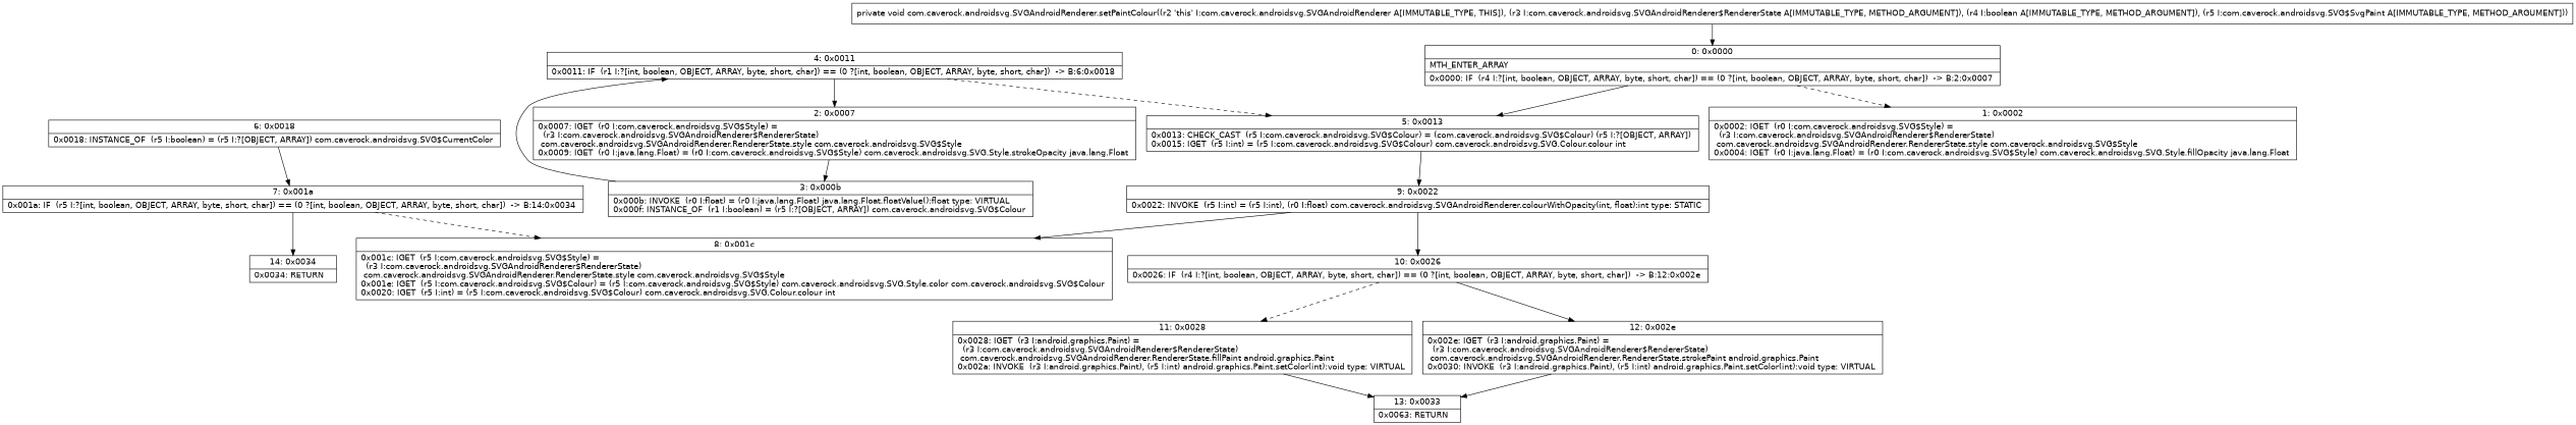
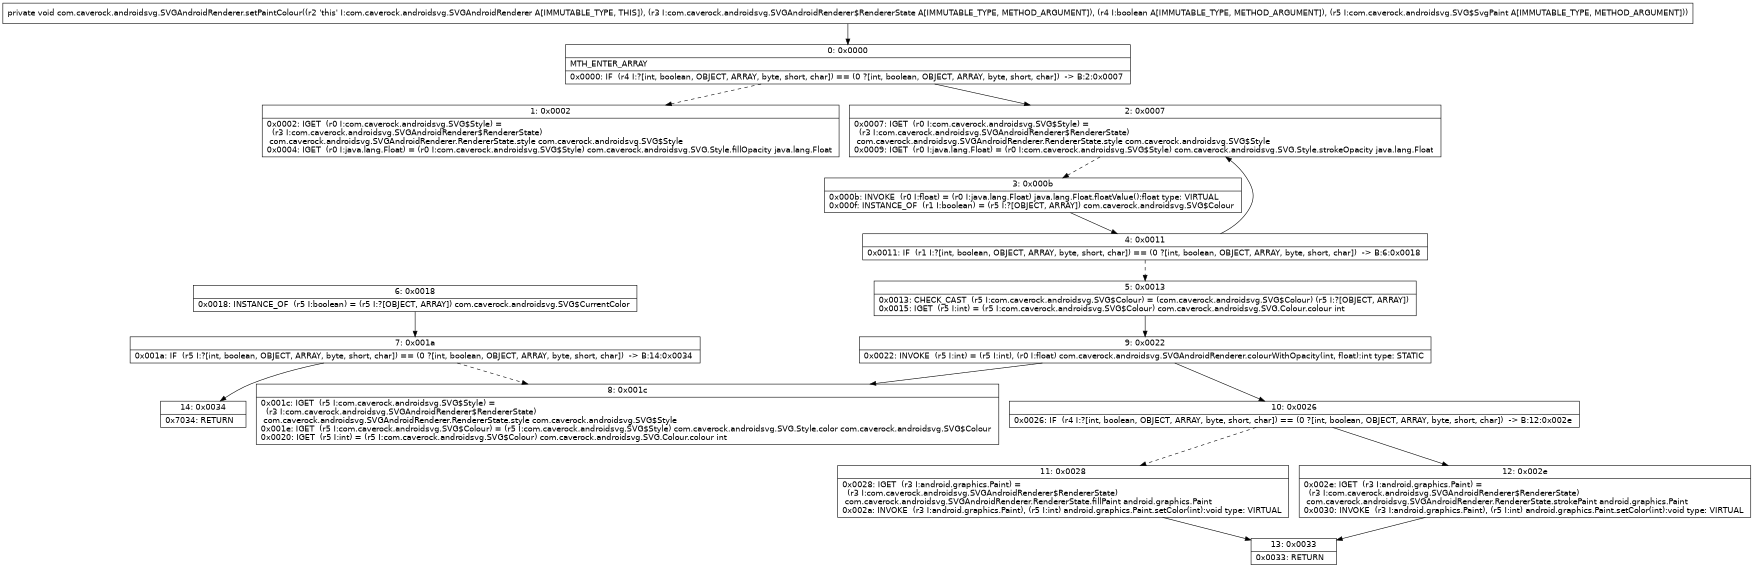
  digraph {
    fontname="DejaVu Sans"
    node [fontname="DejaVu Sans" shape=record]
    edge [fontname="DejaVu Sans"]
    n1 [label="{0\:\ 0x0000|MTH_ENTER_ARRAY\l|0x0000: IF  (r4 I:?[int, boolean, OBJECT, ARRAY, byte, short, char]) == (0 ?[int, boolean, OBJECT, ARRAY, byte, short, char])  \-\> B:2:0x0007 \l}"]
    n2 [label="{1\:\ 0x0002|0x0002: IGET  (r0 I:com.caverock.androidsvg.SVG$Style) = \l  (r3 I:com.caverock.androidsvg.SVGAndroidRenderer$RendererState)\l com.caverock.androidsvg.SVGAndroidRenderer.RendererState.style com.caverock.androidsvg.SVG$Style \l0x0004: IGET  (r0 I:java.lang.Float) = (r0 I:com.caverock.androidsvg.SVG$Style) com.caverock.androidsvg.SVG.Style.fillOpacity java.lang.Float \l}"]
    n3 [label="{2\:\ 0x0007|0x0007: IGET  (r0 I:com.caverock.androidsvg.SVG$Style) = \l  (r3 I:com.caverock.androidsvg.SVGAndroidRenderer$RendererState)\l com.caverock.androidsvg.SVGAndroidRenderer.RendererState.style com.caverock.androidsvg.SVG$Style \l0x0009: IGET  (r0 I:java.lang.Float) = (r0 I:com.caverock.androidsvg.SVG$Style) com.caverock.androidsvg.SVG.Style.strokeOpacity java.lang.Float \l}"]
    n4 [label="{3\:\ 0x000b|0x000b: INVOKE  (r0 I:float) = (r0 I:java.lang.Float) java.lang.Float.floatValue():float type: VIRTUAL \l0x000f: INSTANCE_OF  (r1 I:boolean) = (r5 I:?[OBJECT, ARRAY]) com.caverock.androidsvg.SVG$Colour \l}"]
    n5 [label="{4\:\ 0x0011|0x0011: IF  (r1 I:?[int, boolean, OBJECT, ARRAY, byte, short, char]) == (0 ?[int, boolean, OBJECT, ARRAY, byte, short, char])  \-\> B:6:0x0018 \l}"]
    n6 [label="{5\:\ 0x0013|0x0013: CHECK_CAST  (r5 I:com.caverock.androidsvg.SVG$Colour) = (com.caverock.androidsvg.SVG$Colour) (r5 I:?[OBJECT, ARRAY]) \l0x0015: IGET  (r5 I:int) = (r5 I:com.caverock.androidsvg.SVG$Colour) com.caverock.androidsvg.SVG.Colour.colour int \l}"]
    n7 [label="{9\:\ 0x0022|0x0022: INVOKE  (r5 I:int) = (r5 I:int), (r0 I:float) com.caverock.androidsvg.SVGAndroidRenderer.colourWithOpacity(int, float):int type: STATIC \l}"]
    n8 [label="{6\:\ 0x0018|0x0018: INSTANCE_OF  (r5 I:boolean) = (r5 I:?[OBJECT, ARRAY]) com.caverock.androidsvg.SVG$CurrentColor \l}"]
    n9 [label="{7\:\ 0x001a|0x001a: IF  (r5 I:?[int, boolean, OBJECT, ARRAY, byte, short, char]) == (0 ?[int, boolean, OBJECT, ARRAY, byte, short, char])  \-\> B:14:0x0034 \l}"]
    n10 [label="{8\:\ 0x001c|0x001c: IGET  (r5 I:com.caverock.androidsvg.SVG$Style) = \l  (r3 I:com.caverock.androidsvg.SVGAndroidRenderer$RendererState)\l com.caverock.androidsvg.SVGAndroidRenderer.RendererState.style com.caverock.androidsvg.SVG$Style \l0x001e: IGET  (r5 I:com.caverock.androidsvg.SVG$Colour) = (r5 I:com.caverock.androidsvg.SVG$Style) com.caverock.androidsvg.SVG.Style.color com.caverock.androidsvg.SVG$Colour \l0x0020: IGET  (r5 I:int) = (r5 I:com.caverock.androidsvg.SVG$Colour) com.caverock.androidsvg.SVG.Colour.colour int \l}"]
    n11 [label="{10\:\ 0x0026|0x0026: IF  (r4 I:?[int, boolean, OBJECT, ARRAY, byte, short, char]) == (0 ?[int, boolean, OBJECT, ARRAY, byte, short, char])  \-\> B:12:0x002e \l}"]
-   n12 [label="{14\:\ 0x0034|0x0034: RETURN   \l}"]
+   n12 [label="{14\:\ 0x0034|0x7034: RETURN   \l}"]
    n13 [label="{11\:\ 0x0028|0x0028: IGET  (r3 I:android.graphics.Paint) = \l  (r3 I:com.caverock.androidsvg.SVGAndroidRenderer$RendererState)\l com.caverock.androidsvg.SVGAndroidRenderer.RendererState.fillPaint android.graphics.Paint \l0x002a: INVOKE  (r3 I:android.graphics.Paint), (r5 I:int) android.graphics.Paint.setColor(int):void type: VIRTUAL \l}"]
    n14 [label="{12\:\ 0x002e|0x002e: IGET  (r3 I:android.graphics.Paint) = \l  (r3 I:com.caverock.androidsvg.SVGAndroidRenderer$RendererState)\l com.caverock.androidsvg.SVGAndroidRenderer.RendererState.strokePaint android.graphics.Paint \l0x0030: INVOKE  (r3 I:android.graphics.Paint), (r5 I:int) android.graphics.Paint.setColor(int):void type: VIRTUAL \l}"]
-   n15 [label="{13\:\ 0x0033|0x0063: RETURN   \l}"]
+   n15 [label="{13\:\ 0x0033|0x0033: RETURN   \l}"]
    n16 [label="{private void com.caverock.androidsvg.SVGAndroidRenderer.setPaintColour((r2 'this' I:com.caverock.androidsvg.SVGAndroidRenderer A[IMMUTABLE_TYPE, THIS]), (r3 I:com.caverock.androidsvg.SVGAndroidRenderer$RendererState A[IMMUTABLE_TYPE, METHOD_ARGUMENT]), (r4 I:boolean A[IMMUTABLE_TYPE, METHOD_ARGUMENT]), (r5 I:com.caverock.androidsvg.SVG$SvgPaint A[IMMUTABLE_TYPE, METHOD_ARGUMENT])) }"]
    n1 -> n2 [style=dashed]
-   n1 -> n6
-   n3 -> n4
+   n1 -> n3
+   n3 -> n4 [style=dashed]
    n4 -> n5
    n5 -> n3
    n5 -> n6 [style=dashed]
    n6 -> n7
    n7 -> n10
    n7 -> n11
    n8 -> n9
    n9 -> n10 [style=dashed]
    n9 -> n12
    n11 -> n13 [style=dashed]
    n11 -> n14
    n13 -> n15
    n14 -> n15
    n16 -> n1
  }
